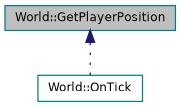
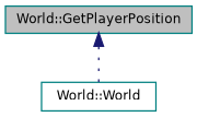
  digraph {
    rankdir=TB
    node [color=teal fontname=Helvetica fontsize=10 shape=record style=filled]
    n1 [fillcolor=grey75 fontcolor=black height=0.2 label="World::GetPlayerPosition" width=0.4]
-   n2 [fillcolor=white height=0.2 label="World::OnTick" width=0.4]
+   n2 [fillcolor=white height=0.2 label="World::World" width=0.4]
    n1 -> n2 [color=midnightblue dir=back fontname=Helvetica fontsize=10 labelfontname=Helvetica labelfontsize=10 style=dotted]
  }
